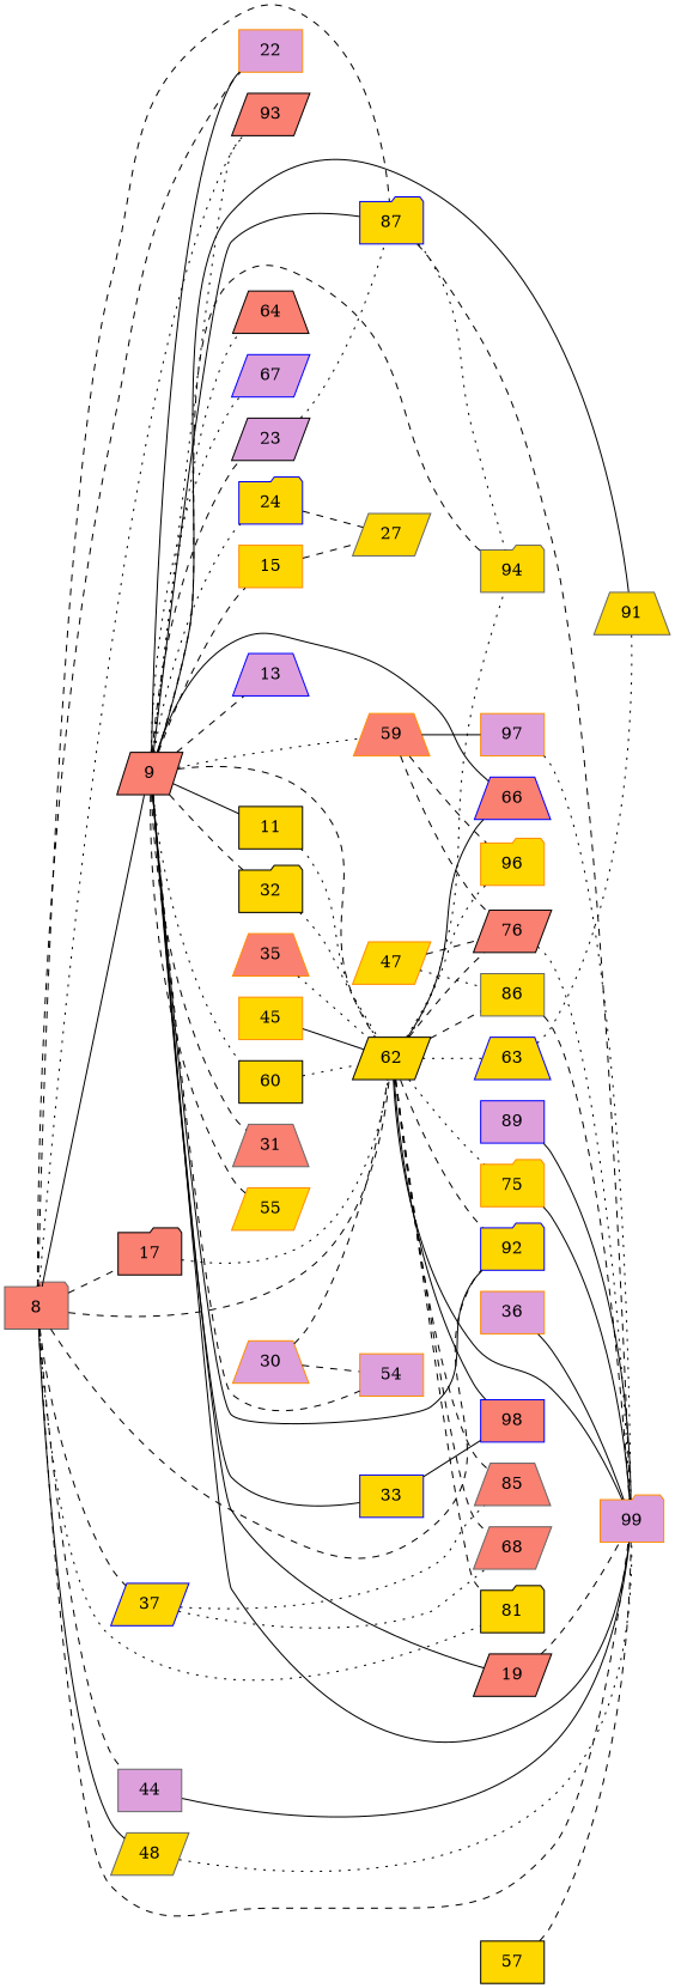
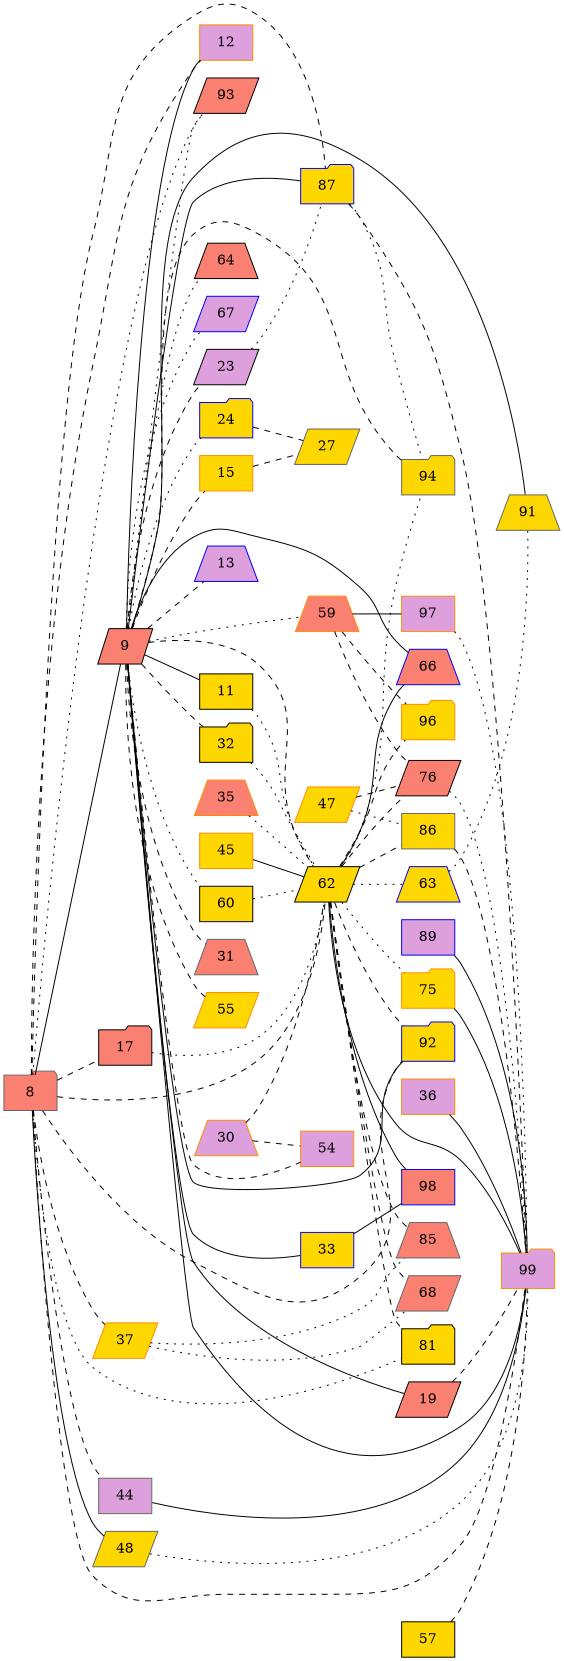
  graph {
    rankdir=LR
    node [color=darkorange fillcolor=gold shape=box style=filled]
    edge [style=dashed]
    8 [color=gray40 fillcolor=salmon shape=folder super="+3"]
    9 [color=black fillcolor=salmon shape=parallelogram super="+2+5"]
-   12 [fillcolor=plum label=22]
+   12 [fillcolor=plum]
    17 [color=black fillcolor=salmon shape=folder]
-   37 [color=blue shape=parallelogram]
+   37 [shape=parallelogram]
    n6 [color=gray40 fillcolor=plum label=44]
    48 [color=gray40 shape=parallelogram]
    62 [color=black shape=parallelogram super="+21+6+10"]
    81 [color=black shape=folder]
    87 [color=blue shape=folder super="+72+74+79"]
    92 [color=blue shape=folder super="+90+52+88"]
    93 [color=black fillcolor=salmon shape=parallelogram]
    99 [fillcolor=plum shape=folder super="+4+58+95+70"]
    11 [color=black]
    13 [color=blue fillcolor=plum shape=trapezium]
    15
    19 [color=black fillcolor=salmon shape=parallelogram super="+16"]
    23 [color=black fillcolor=plum shape=parallelogram]
    24 [color=blue shape=folder]
    31 [color=gray40 fillcolor=salmon shape=trapezium]
    33 [color=blue]
    n22 [color=black label=32 shape=folder]
    54 [fillcolor=plum]
    55 [shape=parallelogram]
    59 [fillcolor=salmon shape=trapezium super="+46"]
    60 [color=black]
    64 [color=black fillcolor=salmon shape=trapezium]
    66 [color=blue fillcolor=salmon shape=trapezium super="+25"]
    67 [color=blue fillcolor=plum shape=parallelogram]
    91 [color=gray40 shape=trapezium]
    94 [color=gray40 shape=folder super="+77+69"]
    68 [color=gray40 fillcolor=salmon shape=parallelogram]
    85 [color=gray40 fillcolor=salmon shape=trapezium super="+61"]
    98 [color=blue fillcolor=salmon super="+14"]
    76 [color=black fillcolor=salmon shape=parallelogram super="+51"]
    86 [color=gray40 super="+42+84+29+80"]
    96 [shape=folder]
    63 [color=blue shape=trapezium]
    75 [shape=folder]
    27 [color=gray40 shape=parallelogram]
    97 [fillcolor=plum]
    30 [fillcolor=plum shape=trapezium]
    35 [fillcolor=salmon shape=trapezium]
    36 [fillcolor=plum]
    45
    47 [shape=parallelogram]
    57 [color=black]
    89 [color=blue fillcolor=plum]
    8 -- 9 [style=solid weight=6]
    8 -- 12
    8 -- 17
    8 -- 37 [weight=2]
    8 -- n6
    8 -- 48 [style=solid]
    8 -- 62 [weight=9]
    8 -- 81 [style=dotted]
    8 -- 87
    8 -- 92 [weight=2]
    8 -- 93 [style=dotted]
    8 -- 99 [weight=6]
    9 -- 12 [style=solid]
    9 -- 62 [weight=12]
    9 -- 87 [style=solid]
    9 -- 92 [style=solid weight=2]
    9 -- 93 [style=dotted]
    9 -- 99 [style=solid weight=10]
    9 -- 11 [style=solid]
    9 -- 13
    9 -- 15 [weight=2]
    9 -- 19 [style=solid]
    9 -- 23 [weight=2]
    9 -- 24 [style=dotted weight=2]
    9 -- 31 [weight=2]
    9 -- 33 [style=solid]
    9 -- n22
    9 -- 54
    9 -- 55 [weight=2]
    9 -- 59 [style=dotted weight=2]
    9 -- 60 [style=dotted]
    9 -- 64 [style=dotted weight=2]
    9 -- 66 [style=solid weight=2]
    9 -- 67 [style=dotted weight=2]
    9 -- 91 [style=solid]
    9 -- 94 [weight=2]
    17 -- 62 [style=dotted]
    37 -- 68 [style=dotted]
    37 -- 85 [style=dotted]
    n6 -- 99 [style=solid]
    48 -- 99 [style=dotted]
    62 -- 81
    62 -- 92 [weight=2]
    62 -- 99 [style=solid weight=7]
    62 -- 66 [style=solid]
    62 -- 94 [style=dotted weight=3]
    62 -- 68
    62 -- 85 [weight=2]
    62 -- 98 [style=solid weight=3]
    62 -- 76 [weight=5]
    62 -- 86 [weight=3]
-   62 -- 96 [style=dotted]
+   62 -- 96
    62 -- 63 [style=dotted weight=2]
    62 -- 75 [style=dotted]
    87 -- 99 [weight=2]
    87 -- 94 [style=dotted]
    11 -- 62 [style=dotted]
    15 -- 27
    19 -- 99 [weight=2]
    23 -- 87 [style=dotted]
    24 -- 27
    33 -- 98 [style=solid]
    n22 -- 62 [style=dotted]
    59 -- 76
    59 -- 96
    59 -- 97 [style=solid]
    60 -- 62 [style=dotted]
    76 -- 99 [style=dotted weight=2]
    86 -- 99 [weight=4]
    63 -- 91 [style=dotted]
    75 -- 99 [style=solid]
    97 -- 99 [style=dotted]
    30 -- 62 [weight=2]
    30 -- 54
    35 -- 62 [style=dotted weight=2]
    36 -- 99 [style=solid weight=3]
    45 -- 62 [style=solid weight=2]
    47 -- 76
    47 -- 86 [style=dotted]
    57 -- 99 [weight=2]
    89 -- 99 [style=solid weight=2]
  }
